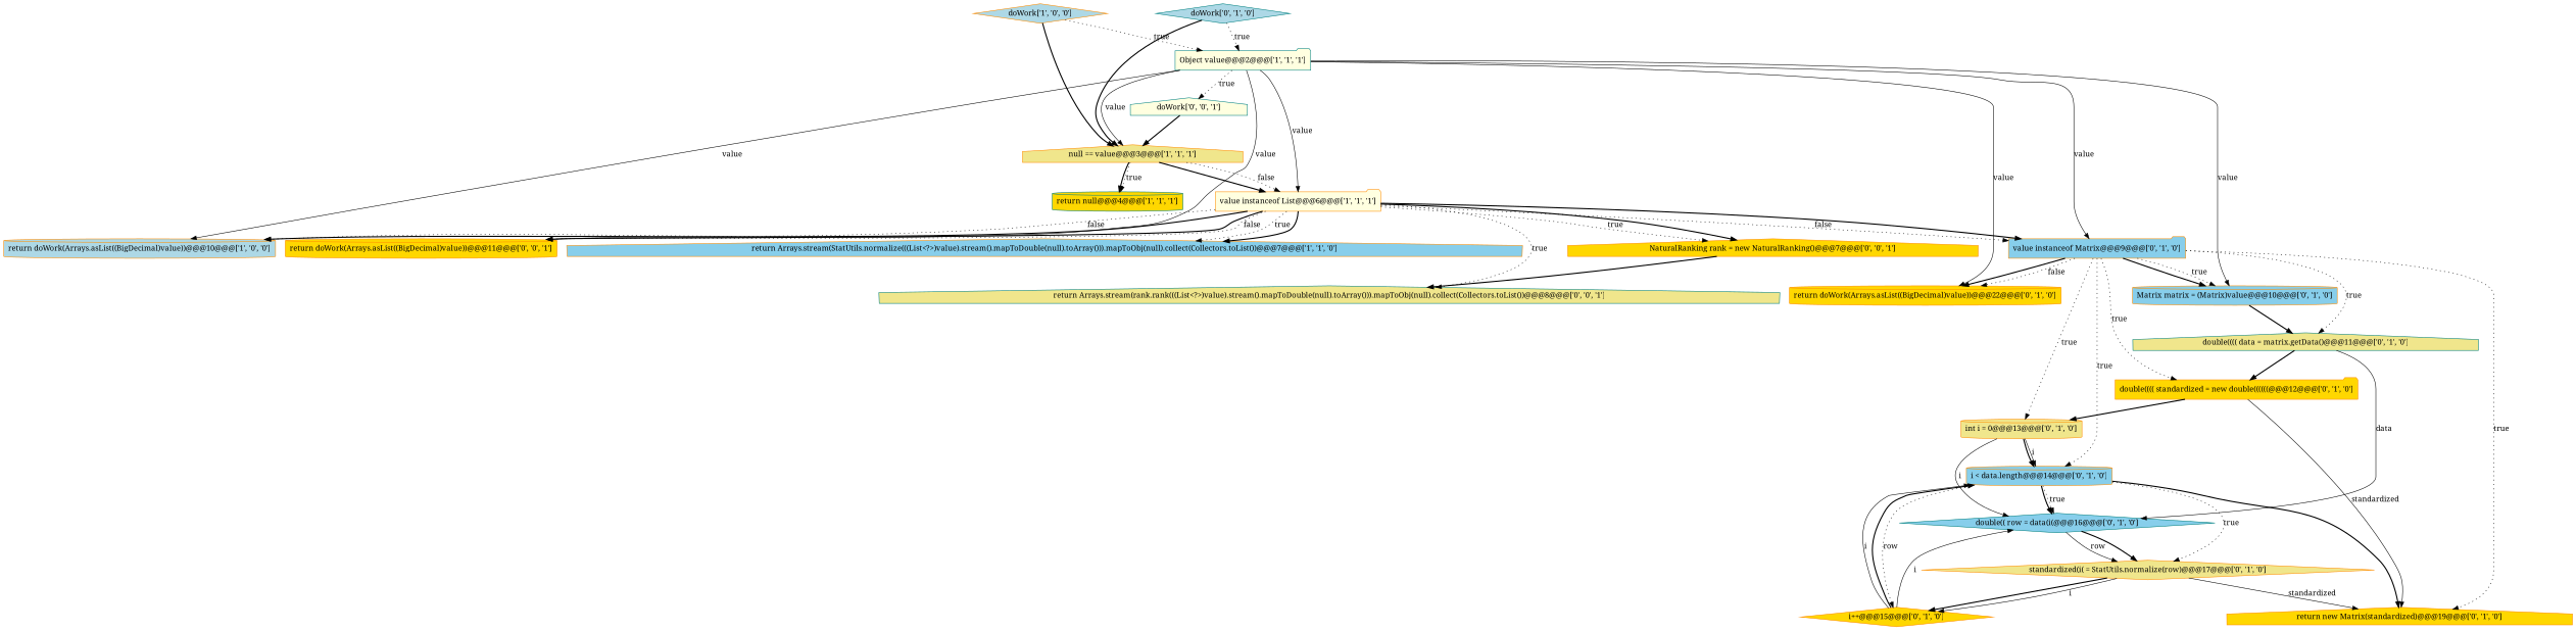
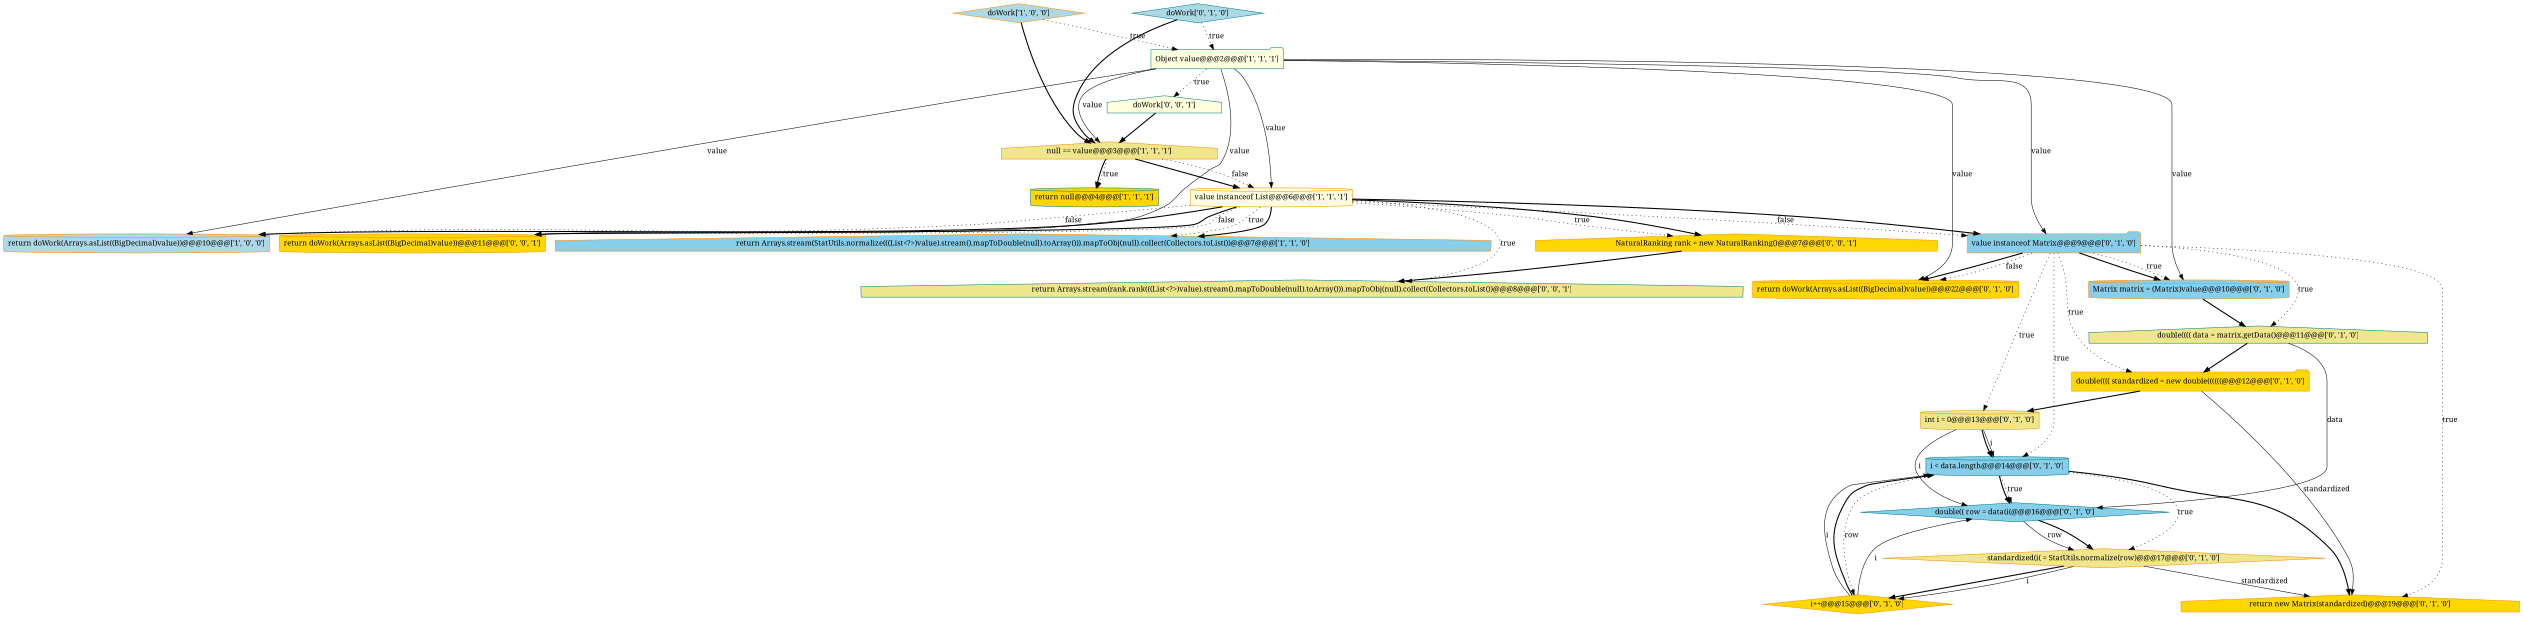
  digraph {
    fontname="Noto Serif"
    node [color=darkorange fillcolor=gold fontname="Noto Serif" shape=cylinder style=filled]
    edge [fontname="Noto Serif" style=bold]
    n1 [fillcolor=khaki label="int i = 0@@@13@@@['0', '1', '0']"]
-   n2 [fillcolor=skyblue label="i < data.length@@@14@@@['0', '1', '0']"]
+   n2 [color=teal fillcolor=skyblue label="i < data.length@@@14@@@['0', '1', '0']"]
    n3 [color=teal fillcolor=skyblue label="double(( row = data(i(@@@16@@@['0', '1', '0']" shape=diamond]
    n4 [fillcolor=khaki label="standardized(i( = StatUtils.normalize(row)@@@17@@@['0', '1', '0']" shape=diamond]
    n5 [label="i++@@@15@@@['0', '1', '0']" shape=diamond]
    n6 [label="return new Matrix(standardized)@@@19@@@['0', '1', '0']" shape=house]
    n7 [fillcolor=skyblue label="Matrix matrix = (Matrix)value@@@10@@@['0', '1', '0']"]
    n8 [color=teal fillcolor=khaki label="double(((( data = matrix.getData()@@@11@@@['0', '1', '0']" shape=house]
    n9 [label="double(((( standardized = new double((((((@@@12@@@['0', '1', '0']" shape=folder]
    n10 [color=teal fillcolor=lightblue label="doWork['0', '1', '0']" shape=diamond]
    n11 [fillcolor=khaki label="null == value@@@3@@@['1', '1', '1']" shape=house]
    n12 [color=teal fillcolor=lightyellow label="Object value@@@2@@@['1', '1', '1']" shape=folder]
    n13 [color=teal label="return null@@@4@@@['1', '1', '1']"]
-   n14 [fillcolor=lightyellow label="value instanceof List@@@6@@@['1', '1', '1']" shape=folder]
+   n14 [fillcolor=lightyellow label="value instanceof List@@@6@@@['1', '1', '1']"]
    n15 [label="return doWork(Arrays.asList((BigDecimal)value))@@@22@@@['0', '1', '0']"]
    n16 [label="return doWork(Arrays.asList((BigDecimal)value))@@@11@@@['0', '0', '1']"]
    n17 [color=teal fillcolor=lightyellow label="doWork['0', '0', '1']" shape=house]
    n18 [fillcolor=skyblue label="value instanceof Matrix@@@9@@@['0', '1', '0']" shape=folder]
    n19 [fillcolor=lightblue label="return doWork(Arrays.asList((BigDecimal)value))@@@10@@@['1', '0', '0']"]
    n20 [label="NaturalRanking rank = new NaturalRanking()@@@7@@@['0', '0', '1']" shape=house]
    n21 [color=teal fillcolor=khaki label="return Arrays.stream(rank.rank(((List<?>)value).stream().mapToDouble(null).toArray())).mapToObj(null).collect(Collectors.toList())@@@8@@@['0', '0', '1']" shape=house]
    n22 [fillcolor=skyblue label="return Arrays.stream(StatUtils.normalize(((List<?>)value).stream().mapToDouble(null).toArray())).mapToObj(null).collect(Collectors.toList())@@@7@@@['1', '1', '0']" shape=house]
    n23 [fillcolor=lightblue label="doWork['1', '0', '0']" shape=diamond]
    n1 -> n2
    n1 -> n2 [label=i style=solid]
    n1 -> n3 [label=i style=solid]
    n2 -> n3 [label=true style=dotted]
    n2 -> n3
    n2 -> n4 [label=true style=dotted]
    n2 -> n5 [label=row style=dotted]
    n2 -> n6
    n3 -> n4
    n3 -> n4 [label=row style=solid]
    n4 -> n5
    n4 -> n5 [label=i style=solid]
    n4 -> n6 [label=standardized style=solid]
    n5 -> n2
    n5 -> n2 [label=i style=solid]
    n5 -> n3 [label=i style=solid]
    n7 -> n8
    n8 -> n3 [label=data style=solid]
    n8 -> n9
    n9 -> n1
    n9 -> n6 [label=standardized style=solid]
    n10 -> n11
    n10 -> n12 [label=true style=dotted]
    n11 -> n13 [label=true style=dotted]
    n11 -> n13
    n11 -> n14 [label=false style=dotted]
    n11 -> n14
    n12 -> n7 [label=value style=solid]
    n12 -> n11 [label=value style=solid]
    n12 -> n14 [label=value style=solid]
    n12 -> n15 [label=value style=solid]
    n12 -> n16 [label=value style=solid]
    n12 -> n17 [label=true style=dotted]
    n12 -> n18 [label=value style=solid]
    n12 -> n19 [label=value style=solid]
    n14 -> n16
    n14 -> n16 [label=false style=dotted]
    n14 -> n18 [label=false style=dotted]
    n14 -> n18
    n14 -> n19
    n14 -> n19 [label=false style=dotted]
    n14 -> n20
    n14 -> n20 [label=true style=dotted]
    n14 -> n21 [label=true style=dotted]
    n14 -> n22 [label=true style=dotted]
    n14 -> n22
    n17 -> n11
    n18 -> n1 [label=true style=dotted]
    n18 -> n2 [label=true style=dotted]
    n18 -> n6 [label=true style=dotted]
    n18 -> n7
    n18 -> n7 [label=true style=dotted]
    n18 -> n8 [label=true style=dotted]
    n18 -> n9 [label=true style=dotted]
    n18 -> n15
    n18 -> n15 [label=false style=dotted]
    n20 -> n21
    n23 -> n11
    n23 -> n12 [label=true style=dotted]
  }
